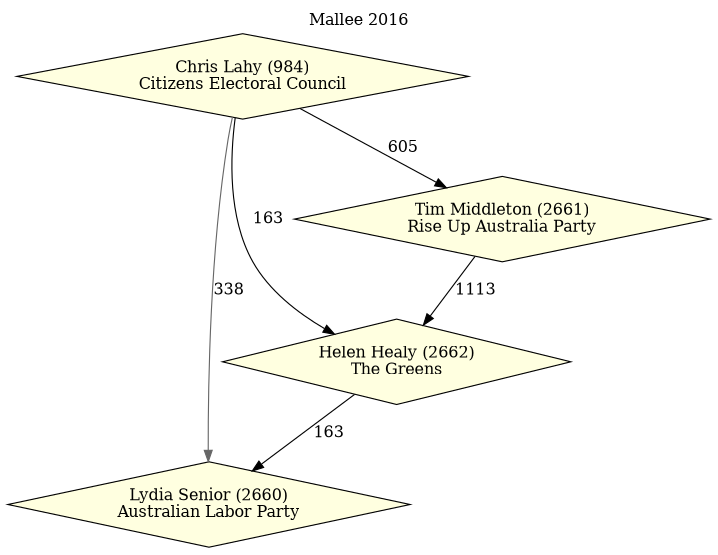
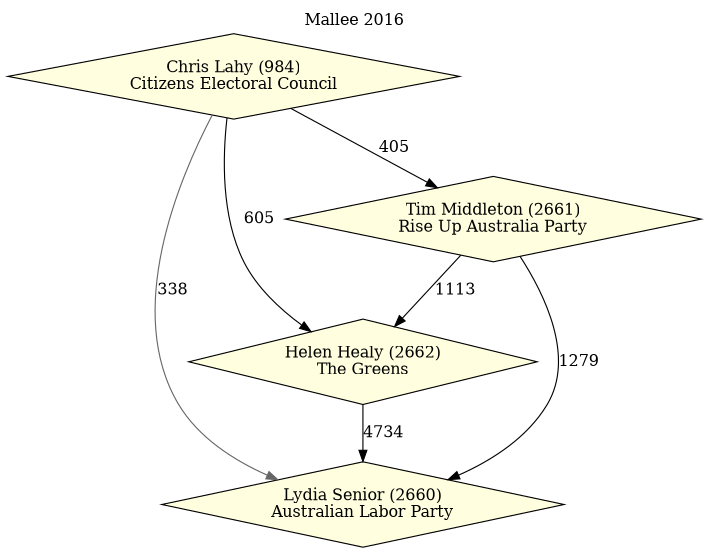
  digraph {
    label="Mallee 2016"
    labelloc=t
    mclimit=10
    node [fillcolor=lightyellow shape=diamond style=filled]
    edge [color=black]
    n1 [label="Lydia Senior (2660)\nAustralian Labor Party"]
    n2 [label="Helen Healy (2662)\nThe Greens"]
    n3 [label="Chris Lahy (984)\nCitizens Electoral Council"]
    n4 [label="Tim Middleton (2661)\nRise Up Australia Party"]
-   n2 -> n1 [label=163]
+   n2 -> n1 [label=4734]
    n3 -> n1 [color=gray40 label=338]
-   n3 -> n2 [label=163]
-   n3 -> n4 [label=605]
+   n3 -> n2 [label=605]
+   n3 -> n4 [label=405]
+   n4 -> n1 [label=1279]
    n4 -> n2 [label=1113]
  }
